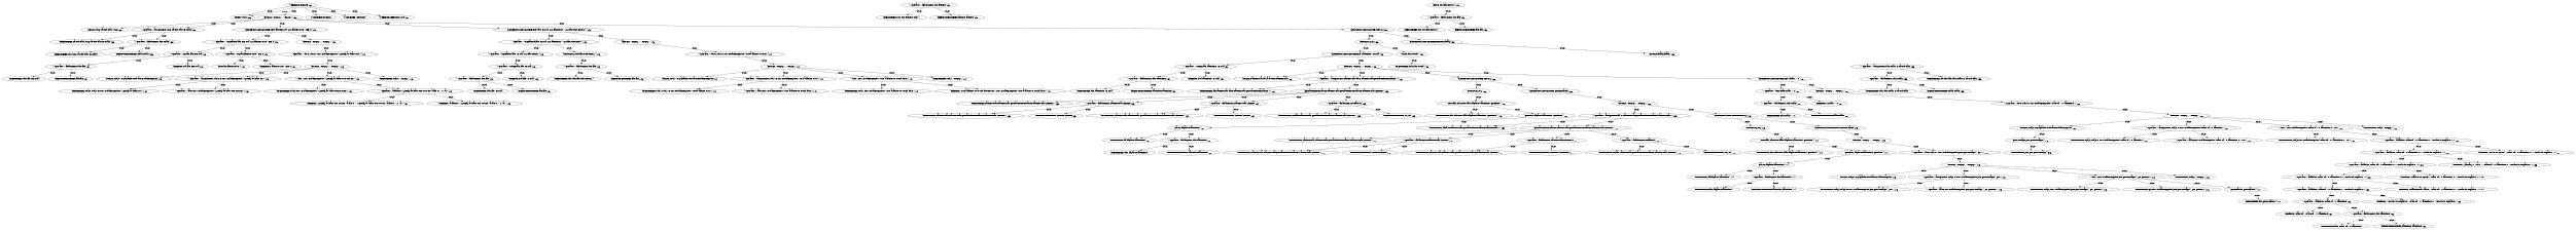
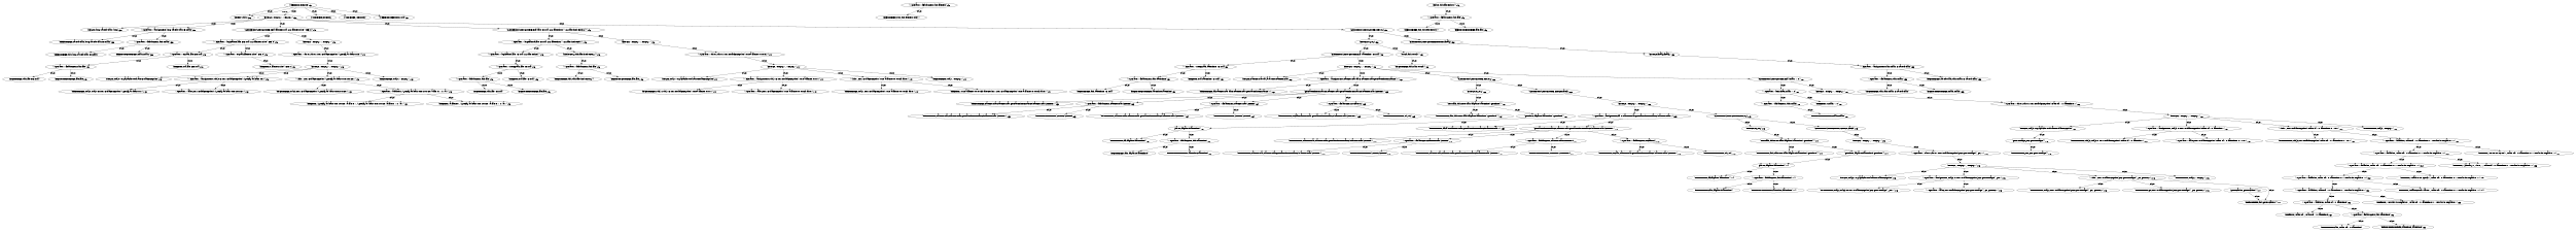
  digraph {
    n1 [label=<(METHOD,execute)<SUB>137</SUB>>]
    n2 [label=<(PARAM,this)<SUB>136</SUB>>]
    n3 [label=<(BLOCK,&lt;empty&gt;,&lt;empty&gt;)<SUB>137</SUB>>]
    n4 [label=<(MODIFIER,PUBLIC)>]
    n5 [label=<(MODIFIER,VIRTUAL)>]
    n6 [label=<(METHOD_RETURN,void)<SUB>137</SUB>>]
    n7 [label=<(LOCAL,long savedMillis: long)<SUB>138</SUB>>]
    n8 [label=<(&lt;operator&gt;.assignment,long savedMillis = millis)<SUB>158</SUB>>]
    n9 [label=<(CONTROL_STRUCTURE,IF,if (file == null &amp;&amp; filesets.size() == 0))<SUB>140</SUB>>]
    n10 [label=<(CONTROL_STRUCTURE,IF,if (file != null &amp;&amp; file.exists() &amp;&amp; file.isDirectory()))<SUB>146</SUB>>]
    n11 [label=<(CONTROL_STRUCTURE,TRY,try)<SUB>150</SUB>>]
    n12 [label=<(IDENTIFIER,savedMillis,long savedMillis = millis)<SUB>138</SUB>>]
    n13 [label=<(&lt;operator&gt;.fieldAccess,this.millis)<SUB>138</SUB>>]
    n14 [label=<(&lt;operator&gt;.logicalAnd,file == null &amp;&amp; filesets.size() == 0)<SUB>140</SUB>>]
    n15 [label=<(BLOCK,&lt;empty&gt;,&lt;empty&gt;)<SUB>140</SUB>>]
    n16 [label=<(&lt;operator&gt;.logicalAnd,file != null &amp;&amp; file.exists() &amp;&amp; file.isDirecto...)<SUB>146</SUB>>]
    n17 [label=<(BLOCK,&lt;empty&gt;,&lt;empty&gt;)<SUB>146</SUB>>]
    n18 [label=<(BLOCK,try,try)<SUB>150</SUB>>]
    n19 [label=<(CONTROL_STRUCTURE,FINALLY,finally)<SUB>192</SUB>>]
    n20 [label=<(IDENTIFIER,this,long savedMillis = millis)>]
    n21 [label=<(FIELD_IDENTIFIER,millis,millis)<SUB>138</SUB>>]
    n22 [label=<(&lt;operator&gt;.equals,file == null)<SUB>140</SUB>>]
    n23 [label=<(&lt;operator&gt;.equals,filesets.size() == 0)<SUB>140</SUB>>]
    n24 [label=<(&lt;operator&gt;.throw,throw new BuildException(&quot;Specify at least one ...)<SUB>141</SUB>>]
    n25 [label=<(&lt;operator&gt;.fieldAccess,this.file)<SUB>140</SUB>>]
    n26 [label=<(LITERAL,null,file == null)<SUB>140</SUB>>]
-   n27 [label=<(size,this.filesets.size())<SUB>140</SUB>>]
    n28 [label=<(LITERAL,0,filesets.size() == 0)<SUB>140</SUB>>]
    n29 [label=<(IDENTIFIER,this,file == null)>]
    n30 [label=<(FIELD_IDENTIFIER,file,file)<SUB>140</SUB>>]
    n31 [label=<(&lt;operator&gt;.fieldAccess,this.filesets)<SUB>140</SUB>>]
    n32 [label=<(IDENTIFIER,this,this.filesets.size())>]
-   n33 [label=<(FIELD_IDENTIFIER,filesets,filesets)<SUB>140</SUB>>]
    n34 [label=<(BLOCK,&lt;empty&gt;,&lt;empty&gt;)<SUB>142</SUB>>]
    n35 [label=<(LOCAL,$obj0: org.apache.tools.ant.BuildException)<SUB>142</SUB>>]
    n36 [label=<(&lt;operator&gt;.assignment,$obj0 = new BuildException(&quot;Specify at least on...)<SUB>142</SUB>>]
    n37 [label=<(&lt;init&gt;,new BuildException(&quot;Specify at least one source...)<SUB>142</SUB>>]
    n38 [label=<(IDENTIFIER,$obj0,&lt;empty&gt;)<SUB>142</SUB>>]
    n39 [label=<(IDENTIFIER,$obj0,$obj0 = new BuildException(&quot;Specify at least on...)<SUB>142</SUB>>]
    n40 [label=<(&lt;operator&gt;.alloc,new BuildException(&quot;Specify at least one source...)<SUB>142</SUB>>]
    n41 [label=<(IDENTIFIER,$obj0,new BuildException(&quot;Specify at least one source...)<SUB>142</SUB>>]
    n42 [label=<(&lt;operator&gt;.addition,&quot;Specify at least one source - a file or &quot; + &quot;a...)<SUB>142</SUB>>]
    n43 [label=<(LITERAL,&quot;Specify at least one source - a file or &quot;,&quot;Specify at least one source - a file or &quot; + &quot;a...)<SUB>142</SUB>>]
    n44 [label=<(LITERAL,&quot;a fileset.&quot;,&quot;Specify at least one source - a file or &quot; + &quot;a...)<SUB>143</SUB>>]
    n45 [label=<(&lt;operator&gt;.logicalAnd,file != null &amp;&amp; file.exists())<SUB>146</SUB>>]
    n46 [label=<(isDirectory,this.file.isDirectory())<SUB>146</SUB>>]
    n47 [label=<(&lt;operator&gt;.throw,throw new BuildException(&quot;Use a fileset to touc...)<SUB>147</SUB>>]
    n48 [label=<(&lt;operator&gt;.notEquals,file != null)<SUB>146</SUB>>]
    n49 [label=<(&lt;operator&gt;.fieldAccess,this.file)<SUB>146</SUB>>]
    n50 [label=<(&lt;operator&gt;.fieldAccess,this.file)<SUB>146</SUB>>]
    n51 [label=<(LITERAL,null,file != null)<SUB>146</SUB>>]
    n52 [label=<(exists,this.file.exists())<SUB>146</SUB>>]
    n53 [label=<(&lt;operator&gt;.fieldAccess,this.file)<SUB>146</SUB>>]
    n54 [label=<(IDENTIFIER,this,file != null)>]
    n55 [label=<(FIELD_IDENTIFIER,file,file)<SUB>146</SUB>>]
    n56 [label=<(IDENTIFIER,this,this.file.exists())>]
    n57 [label=<(FIELD_IDENTIFIER,file,file)<SUB>146</SUB>>]
    n58 [label=<(IDENTIFIER,this,this.file.isDirectory())>]
    n59 [label=<(FIELD_IDENTIFIER,file,file)<SUB>146</SUB>>]
    n60 [label=<(BLOCK,&lt;empty&gt;,&lt;empty&gt;)<SUB>147</SUB>>]
    n61 [label=<(LOCAL,$obj1: org.apache.tools.ant.BuildException)<SUB>147</SUB>>]
    n62 [label=<(&lt;operator&gt;.assignment,$obj1 = new BuildException(&quot;Use a fileset to to...)<SUB>147</SUB>>]
    n63 [label=<(&lt;init&gt;,new BuildException(&quot;Use a fileset to touch dire...)<SUB>147</SUB>>]
    n64 [label=<(IDENTIFIER,$obj1,&lt;empty&gt;)<SUB>147</SUB>>]
    n65 [label=<(IDENTIFIER,$obj1,$obj1 = new BuildException(&quot;Use a fileset to to...)<SUB>147</SUB>>]
    n66 [label=<(&lt;operator&gt;.alloc,new BuildException(&quot;Use a fileset to touch dire...)<SUB>147</SUB>>]
    n67 [label=<(IDENTIFIER,$obj1,new BuildException(&quot;Use a fileset to touch dire...)<SUB>147</SUB>>]
    n68 [label=<(LITERAL,&quot;Use a fileset to touch directories.&quot;,new BuildException(&quot;Use a fileset to touch dire...)<SUB>147</SUB>>]
    n69 [label=<(CONTROL_STRUCTURE,IF,if (dateTime != null))<SUB>151</SUB>>]
    n70 [label=<(touch,this.touch())<SUB>191</SUB>>]
    n71 [label=<(BLOCK,finally,finally)<SUB>192</SUB>>]
    n72 [label=<(&lt;operator&gt;.notEquals,dateTime != null)<SUB>151</SUB>>]
    n73 [label=<(BLOCK,&lt;empty&gt;,&lt;empty&gt;)<SUB>151</SUB>>]
    n74 [label=<(IDENTIFIER,this,this.touch())<SUB>191</SUB>>]
    n75 [label=<(&lt;operator&gt;.fieldAccess,this.dateTime)<SUB>151</SUB>>]
    n76 [label=<(LITERAL,null,dateTime != null)<SUB>151</SUB>>]
    n77 [label=<(LOCAL,DateFormat df: java.text.DateFormat)<SUB>162</SUB>>]
    n78 [label=<(&lt;operator&gt;.assignment,DateFormat df = DateFormat.getDateTimeInstance(...)<SUB>162</SUB>>]
    n79 [label=<(CONTROL_STRUCTURE,TRY,try)<SUB>166</SUB>>]
    n80 [label=<(CONTROL_STRUCTURE,IF,if (millis &lt; 0))<SUB>181</SUB>>]
    n81 [label=<(IDENTIFIER,this,dateTime != null)>]
    n82 [label=<(FIELD_IDENTIFIER,dateTime,dateTime)<SUB>151</SUB>>]
    n83 [label=<(IDENTIFIER,df,DateFormat df = DateFormat.getDateTimeInstance(...)<SUB>162</SUB>>]
    n84 [label=<(getDateTimeInstance,DateFormat.getDateTimeInstance(DateFormat.SHORT...)<SUB>163</SUB>>]
    n85 [label=<(BLOCK,try,try)<SUB>166</SUB>>]
    n86 [label=<(CONTROL_STRUCTURE,CATCH,catch)<SUB>168</SUB>>]
    n87 [label=<(&lt;operator&gt;.lessThan,millis &lt; 0)<SUB>181</SUB>>]
    n88 [label=<(BLOCK,&lt;empty&gt;,&lt;empty&gt;)<SUB>181</SUB>>]
    n89 [label=<(IDENTIFIER,DateFormat,DateFormat.getDateTimeInstance(DateFormat.SHORT...)<SUB>163</SUB>>]
    n90 [label=<(&lt;operator&gt;.fieldAccess,DateFormat.SHORT)<SUB>163</SUB>>]
    n91 [label=<(&lt;operator&gt;.fieldAccess,DateFormat.SHORT)<SUB>164</SUB>>]
    n92 [label=<(&lt;operator&gt;.fieldAccess,Locale.US)<SUB>165</SUB>>]
    n93 [label=<(IDENTIFIER,DateFormat,DateFormat.getDateTimeInstance(DateFormat.SHORT...)<SUB>163</SUB>>]
    n94 [label=<(FIELD_IDENTIFIER,SHORT,SHORT)<SUB>163</SUB>>]
    n95 [label=<(IDENTIFIER,DateFormat,DateFormat.getDateTimeInstance(DateFormat.SHORT...)<SUB>164</SUB>>]
    n96 [label=<(FIELD_IDENTIFIER,SHORT,SHORT)<SUB>164</SUB>>]
    n97 [label=<(IDENTIFIER,Locale,DateFormat.getDateTimeInstance(DateFormat.SHORT...)<SUB>165</SUB>>]
    n98 [label=<(FIELD_IDENTIFIER,US,US)<SUB>165</SUB>>]
    n99 [label=<(setMillis,this.setMillis(df.parse(dateTime).getTime()))<SUB>167</SUB>>]
    n100 [label=<(BLOCK,&lt;empty&gt;,&lt;empty&gt;)<SUB>168</SUB>>]
    n101 [label=<(IDENTIFIER,this,this.setMillis(df.parse(dateTime).getTime()))<SUB>167</SUB>>]
    n102 [label=<(getTime,df.parse(dateTime).getTime())<SUB>167</SUB>>]
    n103 [label=<(parse,df.parse(dateTime))<SUB>167</SUB>>]
    n104 [label=<(IDENTIFIER,df,df.parse(dateTime))<SUB>167</SUB>>]
    n105 [label=<(&lt;operator&gt;.fieldAccess,this.dateTime)<SUB>167</SUB>>]
    n106 [label=<(IDENTIFIER,this,df.parse(dateTime))>]
    n107 [label=<(FIELD_IDENTIFIER,dateTime,dateTime)<SUB>167</SUB>>]
    n108 [label=<(&lt;operator&gt;.assignment,df = DateFormat.getDateTimeInstance(DateFormat....)<SUB>169</SUB>>]
    n109 [label=<(CONTROL_STRUCTURE,TRY,try)<SUB>173</SUB>>]
    n110 [label=<(IDENTIFIER,df,df = DateFormat.getDateTimeInstance(DateFormat....)<SUB>169</SUB>>]
    n111 [label=<(getDateTimeInstance,DateFormat.getDateTimeInstance(DateFormat.SHORT...)<SUB>170</SUB>>]
    n112 [label=<(BLOCK,try,try)<SUB>173</SUB>>]
    n113 [label=<(CONTROL_STRUCTURE,CATCH,catch)<SUB>175</SUB>>]
    n114 [label=<(IDENTIFIER,DateFormat,DateFormat.getDateTimeInstance(DateFormat.SHORT...)<SUB>170</SUB>>]
    n115 [label=<(&lt;operator&gt;.fieldAccess,DateFormat.SHORT)<SUB>170</SUB>>]
    n116 [label=<(&lt;operator&gt;.fieldAccess,DateFormat.MEDIUM)<SUB>171</SUB>>]
    n117 [label=<(&lt;operator&gt;.fieldAccess,Locale.US)<SUB>172</SUB>>]
    n118 [label=<(IDENTIFIER,DateFormat,DateFormat.getDateTimeInstance(DateFormat.SHORT...)<SUB>170</SUB>>]
    n119 [label=<(FIELD_IDENTIFIER,SHORT,SHORT)<SUB>170</SUB>>]
    n120 [label=<(IDENTIFIER,DateFormat,DateFormat.getDateTimeInstance(DateFormat.SHORT...)<SUB>171</SUB>>]
    n121 [label=<(FIELD_IDENTIFIER,MEDIUM,MEDIUM)<SUB>171</SUB>>]
    n122 [label=<(IDENTIFIER,Locale,DateFormat.getDateTimeInstance(DateFormat.SHORT...)<SUB>172</SUB>>]
    n123 [label=<(FIELD_IDENTIFIER,US,US)<SUB>172</SUB>>]
    n124 [label=<(setMillis,this.setMillis(df.parse(dateTime).getTime()))<SUB>174</SUB>>]
    n125 [label=<(BLOCK,&lt;empty&gt;,&lt;empty&gt;)<SUB>175</SUB>>]
    n126 [label=<(IDENTIFIER,this,this.setMillis(df.parse(dateTime).getTime()))<SUB>174</SUB>>]
    n127 [label=<(getTime,df.parse(dateTime).getTime())<SUB>174</SUB>>]
    n128 [label=<(parse,df.parse(dateTime))<SUB>174</SUB>>]
    n129 [label=<(IDENTIFIER,df,df.parse(dateTime))<SUB>174</SUB>>]
    n130 [label=<(&lt;operator&gt;.fieldAccess,this.dateTime)<SUB>174</SUB>>]
    n131 [label=<(IDENTIFIER,this,df.parse(dateTime))>]
    n132 [label=<(FIELD_IDENTIFIER,dateTime,dateTime)<SUB>174</SUB>>]
    n133 [label=<(&lt;operator&gt;.throw,throw new BuildException(pe2.getMessage(), pe, ...)<SUB>176</SUB>>]
    n134 [label=<(BLOCK,&lt;empty&gt;,&lt;empty&gt;)<SUB>176</SUB>>]
    n135 [label=<(LOCAL,$obj2: org.apache.tools.ant.BuildException)<SUB>176</SUB>>]
    n136 [label=<(&lt;operator&gt;.assignment,$obj2 = new BuildException(pe2.getMessage(), pe...)<SUB>176</SUB>>]
    n137 [label=<(&lt;init&gt;,new BuildException(pe2.getMessage(), pe, getLoc...)<SUB>176</SUB>>]
    n138 [label=<(IDENTIFIER,$obj2,&lt;empty&gt;)<SUB>176</SUB>>]
    n139 [label=<(IDENTIFIER,$obj2,$obj2 = new BuildException(pe2.getMessage(), pe...)<SUB>176</SUB>>]
    n140 [label=<(&lt;operator&gt;.alloc,new BuildException(pe2.getMessage(), pe, getLoc...)<SUB>176</SUB>>]
    n141 [label=<(IDENTIFIER,$obj2,new BuildException(pe2.getMessage(), pe, getLoc...)<SUB>176</SUB>>]
    n142 [label=<(IDENTIFIER,pe,new BuildException(pe2.getMessage(), pe, getLoc...)<SUB>176</SUB>>]
    n143 [label=<(getLocation,getLocation())<SUB>177</SUB>>]
    n144 [label=<(getMessage,pe2.getMessage())<SUB>176</SUB>>]
-   n145 [label=<(IDENTIFIER,pe2,pe2.getMessage())<SUB>976</SUB>>]
+   n145 [label=<(IDENTIFIER,pe2,pe2.getMessage())<SUB>176</SUB>>]
    n146 [label=<(IDENTIFIER,this,getLocation())<SUB>177</SUB>>]
    n147 [label=<(&lt;operator&gt;.fieldAccess,this.millis)<SUB>181</SUB>>]
    n148 [label=<(LITERAL,0,millis &lt; 0)<SUB>181</SUB>>]
    n149 [label=<(&lt;operator&gt;.throw,throw new BuildException(&quot;Date of &quot; + dateTime ...)<SUB>182</SUB>>]
-   n150 [label=<(IDENTIFIER,this,millis &lt; 0)>]
    n151 [label=<(FIELD_IDENTIFIER,millis,millis)<SUB>181</SUB>>]
    n152 [label=<(BLOCK,&lt;empty&gt;,&lt;empty&gt;)<SUB>182</SUB>>]
    n153 [label=<(LOCAL,$obj3: org.apache.tools.ant.BuildException)<SUB>182</SUB>>]
    n154 [label=<(&lt;operator&gt;.assignment,$obj3 = new BuildException(&quot;Date of &quot; + dateTim...)<SUB>182</SUB>>]
    n155 [label=<(&lt;init&gt;,new BuildException(&quot;Date of &quot; + dateTime + &quot; re...)<SUB>182</SUB>>]
    n156 [label=<(IDENTIFIER,$obj3,&lt;empty&gt;)<SUB>182</SUB>>]
    n157 [label=<(IDENTIFIER,$obj3,$obj3 = new BuildException(&quot;Date of &quot; + dateTim...)<SUB>182</SUB>>]
    n158 [label=<(&lt;operator&gt;.alloc,new BuildException(&quot;Date of &quot; + dateTime + &quot; re...)<SUB>182</SUB>>]
    n159 [label=<(IDENTIFIER,$obj3,new BuildException(&quot;Date of &quot; + dateTime + &quot; re...)<SUB>182</SUB>>]
    n160 [label=<(&lt;operator&gt;.addition,&quot;Date of &quot; + dateTime + &quot; results in negative &quot;...)<SUB>182</SUB>>]
    n161 [label=<(&lt;operator&gt;.addition,&quot;Date of &quot; + dateTime + &quot; results in negative &quot;...)<SUB>182</SUB>>]
    n162 [label=<(LITERAL,&quot;00:00:00 GMT).&quot;,&quot;Date of &quot; + dateTime + &quot; results in negative &quot;...)<SUB>187</SUB>>]
    n163 [label=<(&lt;operator&gt;.addition,&quot;Date of &quot; + dateTime + &quot; results in negative &quot;...)<SUB>182</SUB>>]
    n164 [label=<(LITERAL,&quot;(January 1, 1970, &quot;,&quot;Date of &quot; + dateTime + &quot; results in negative &quot;...)<SUB>186</SUB>>]
    n165 [label=<(&lt;operator&gt;.addition,&quot;Date of &quot; + dateTime + &quot; results in negative &quot;...)<SUB>182</SUB>>]
    n166 [label=<(LITERAL,&quot;relative to epoch &quot;,&quot;Date of &quot; + dateTime + &quot; results in negative &quot;...)<SUB>185</SUB>>]
    n167 [label=<(&lt;operator&gt;.addition,&quot;Date of &quot; + dateTime + &quot; results in negative &quot;)<SUB>182</SUB>>]
    n168 [label=<(LITERAL,&quot;milliseconds value &quot;,&quot;Date of &quot; + dateTime + &quot; results in negative &quot;...)<SUB>184</SUB>>]
    n169 [label=<(&lt;operator&gt;.addition,&quot;Date of &quot; + dateTime)<SUB>182</SUB>>]
    n170 [label=<(LITERAL,&quot; results in negative &quot;,&quot;Date of &quot; + dateTime + &quot; results in negative &quot;)<SUB>183</SUB>>]
    n171 [label=<(LITERAL,&quot;Date of &quot;,&quot;Date of &quot; + dateTime)<SUB>182</SUB>>]
    n172 [label=<(&lt;operator&gt;.fieldAccess,this.dateTime)<SUB>182</SUB>>]
    n173 [label=<(IDENTIFIER,this,&quot;Date of &quot; + dateTime)>]
    n174 [label=<(FIELD_IDENTIFIER,dateTime,dateTime)<SUB>182</SUB>>]
    n175 [label=<(&lt;operator&gt;.assignment,this.millis = savedMillis)<SUB>193</SUB>>]
    n176 [label=<(&lt;operator&gt;.fieldAccess,this.millis)<SUB>193</SUB>>]
    n177 [label=<(IDENTIFIER,savedMillis,this.millis = savedMillis)<SUB>193</SUB>>]
    n178 [label=<(IDENTIFIER,this,this.millis = savedMillis)>]
    n179 [label=<(FIELD_IDENTIFIER,millis,millis)<SUB>193</SUB>>]
    n1 -> n2 [label="AST: "]
    n1 -> n2 [label="DDG: "]
    n1 -> n3 [label="AST: "]
    n1 -> n4 [label="AST: "]
    n1 -> n5 [label="AST: "]
    n1 -> n6 [label="AST: "]
    n3 -> n7 [label="AST: "]
    n3 -> n8 [label="AST: "]
    n3 -> n9 [label="AST: "]
    n3 -> n10 [label="AST: "]
    n3 -> n11 [label="AST: "]
    n8 -> n12 [label="AST: "]
    n8 -> n13 [label="AST: "]
    n9 -> n14 [label="AST: "]
    n9 -> n15 [label="AST: "]
    n10 -> n16 [label="AST: "]
    n10 -> n17 [label="AST: "]
    n11 -> n18 [label="AST: "]
    n11 -> n19 [label="AST: "]
    n13 -> n20 [label="AST: "]
    n13 -> n21 [label="AST: "]
    n14 -> n22 [label="AST: "]
    n14 -> n23 [label="AST: "]
    n15 -> n24 [label="AST: "]
    n16 -> n45 [label="AST: "]
    n16 -> n46 [label="AST: "]
    n17 -> n47 [label="AST: "]
    n18 -> n69 [label="AST: "]
    n18 -> n70 [label="AST: "]
    n19 -> n71 [label="AST: "]
    n22 -> n25 [label="AST: "]
    n22 -> n26 [label="AST: "]
-   n23 -> n27 [label="AST: "]
    n23 -> n28 [label="AST: "]
    n24 -> n34 [label="AST: "]
    n25 -> n29 [label="AST: "]
    n25 -> n30 [label="AST: "]
    n31 -> n32 [label="AST: "]
-   n31 -> n33 [label="AST: "]
    n34 -> n35 [label="AST: "]
    n34 -> n36 [label="AST: "]
    n34 -> n37 [label="AST: "]
    n34 -> n38 [label="AST: "]
    n36 -> n39 [label="AST: "]
    n36 -> n40 [label="AST: "]
    n37 -> n41 [label="AST: "]
    n37 -> n42 [label="AST: "]
    n42 -> n43 [label="AST: "]
    n42 -> n44 [label="AST: "]
    n45 -> n48 [label="AST: "]
    n46 -> n49 [label="AST: "]
    n47 -> n60 [label="AST: "]
    n48 -> n50 [label="AST: "]
    n48 -> n51 [label="AST: "]
    n49 -> n58 [label="AST: "]
    n49 -> n59 [label="AST: "]
    n50 -> n54 [label="AST: "]
    n50 -> n55 [label="AST: "]
    n52 -> n53 [label="AST: "]
    n53 -> n56 [label="AST: "]
    n53 -> n57 [label="AST: "]
    n60 -> n61 [label="AST: "]
    n60 -> n62 [label="AST: "]
    n60 -> n63 [label="AST: "]
    n60 -> n64 [label="AST: "]
    n62 -> n65 [label="AST: "]
    n62 -> n66 [label="AST: "]
    n63 -> n67 [label="AST: "]
    n63 -> n68 [label="AST: "]
    n69 -> n72 [label="AST: "]
    n69 -> n73 [label="AST: "]
    n70 -> n74 [label="AST: "]
+   n71 -> n175 [label="AST: "]
    n72 -> n75 [label="AST: "]
    n72 -> n76 [label="AST: "]
    n73 -> n77 [label="AST: "]
    n73 -> n78 [label="AST: "]
    n73 -> n79 [label="AST: "]
    n73 -> n80 [label="AST: "]
    n75 -> n81 [label="AST: "]
    n75 -> n82 [label="AST: "]
    n78 -> n83 [label="AST: "]
    n78 -> n84 [label="AST: "]
    n79 -> n85 [label="AST: "]
    n79 -> n86 [label="AST: "]
    n80 -> n87 [label="AST: "]
    n80 -> n88 [label="AST: "]
    n84 -> n89 [label="AST: "]
    n84 -> n90 [label="AST: "]
    n84 -> n91 [label="AST: "]
    n84 -> n92 [label="AST: "]
    n85 -> n99 [label="AST: "]
    n86 -> n100 [label="AST: "]
    n87 -> n147 [label="AST: "]
    n87 -> n148 [label="AST: "]
    n88 -> n149 [label="AST: "]
    n90 -> n93 [label="AST: "]
    n90 -> n94 [label="AST: "]
    n91 -> n95 [label="AST: "]
    n91 -> n96 [label="AST: "]
    n92 -> n97 [label="AST: "]
    n92 -> n98 [label="AST: "]
    n99 -> n101 [label="AST: "]
    n99 -> n102 [label="AST: "]
    n100 -> n108 [label="AST: "]
    n100 -> n109 [label="AST: "]
    n102 -> n103 [label="AST: "]
    n103 -> n104 [label="AST: "]
    n103 -> n105 [label="AST: "]
    n105 -> n106 [label="AST: "]
    n105 -> n107 [label="AST: "]
    n108 -> n110 [label="AST: "]
    n108 -> n111 [label="AST: "]
    n109 -> n112 [label="AST: "]
    n109 -> n113 [label="AST: "]
    n111 -> n114 [label="AST: "]
    n111 -> n115 [label="AST: "]
    n111 -> n116 [label="AST: "]
    n111 -> n117 [label="AST: "]
    n112 -> n124 [label="AST: "]
    n113 -> n125 [label="AST: "]
    n115 -> n118 [label="AST: "]
    n115 -> n119 [label="AST: "]
    n116 -> n120 [label="AST: "]
    n116 -> n121 [label="AST: "]
    n117 -> n122 [label="AST: "]
    n117 -> n123 [label="AST: "]
    n124 -> n126 [label="AST: "]
    n124 -> n127 [label="AST: "]
    n125 -> n133 [label="AST: "]
    n127 -> n128 [label="AST: "]
    n128 -> n129 [label="AST: "]
    n128 -> n130 [label="AST: "]
    n130 -> n131 [label="AST: "]
    n130 -> n132 [label="AST: "]
    n133 -> n134 [label="AST: "]
    n134 -> n135 [label="AST: "]
    n134 -> n136 [label="AST: "]
    n134 -> n137 [label="AST: "]
    n134 -> n138 [label="AST: "]
    n136 -> n139 [label="AST: "]
    n136 -> n140 [label="AST: "]
    n137 -> n141 [label="AST: "]
    n137 -> n142 [label="AST: "]
-   n137 -> n143 [label="AST: "]
+   n137 -> n146 [label="AST: "]
    n143 -> n146 [label="AST: "]
    n144 -> n145 [label="AST: "]
-   n147 -> n150 [label="AST: "]
    n147 -> n151 [label="AST: "]
    n149 -> n152 [label="AST: "]
    n152 -> n153 [label="AST: "]
    n152 -> n154 [label="AST: "]
    n152 -> n155 [label="AST: "]
    n152 -> n156 [label="AST: "]
    n153 -> n144 [label="AST: "]
    n154 -> n157 [label="AST: "]
    n154 -> n158 [label="AST: "]
    n155 -> n159 [label="AST: "]
    n155 -> n160 [label="AST: "]
    n160 -> n161 [label="AST: "]
    n160 -> n162 [label="AST: "]
    n161 -> n163 [label="AST: "]
    n161 -> n164 [label="AST: "]
    n163 -> n165 [label="AST: "]
    n163 -> n166 [label="AST: "]
    n165 -> n167 [label="AST: "]
    n165 -> n168 [label="AST: "]
    n167 -> n169 [label="AST: "]
    n167 -> n170 [label="AST: "]
    n169 -> n171 [label="AST: "]
    n169 -> n172 [label="AST: "]
    n172 -> n173 [label="AST: "]
    n172 -> n174 [label="AST: "]
    n175 -> n176 [label="AST: "]
    n175 -> n177 [label="AST: "]
    n176 -> n178 [label="AST: "]
    n176 -> n179 [label="AST: "]
  }
